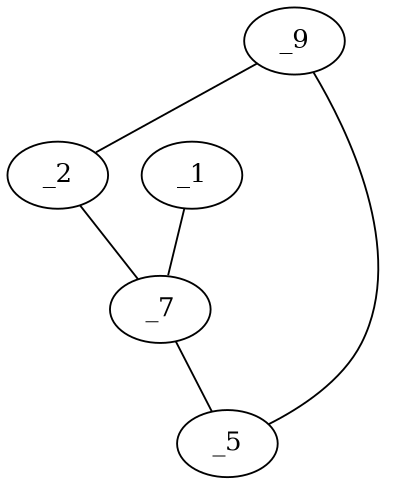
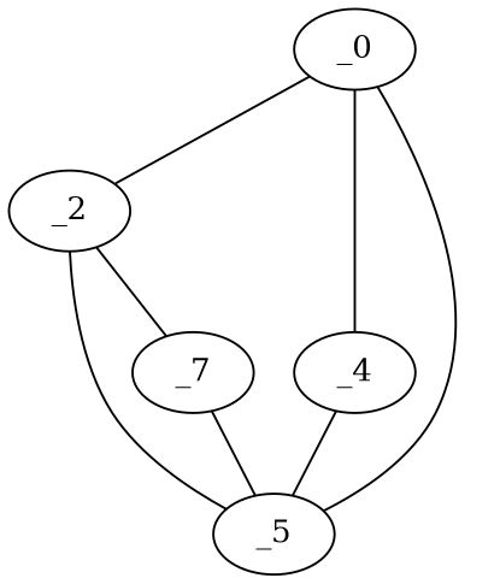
  graph {
    edge [valence=1]
-   _0 [x=43 y=39 label=_9]
+   _0 [x=43 y=39]
    _2 [x=115 y=66]
+   _4 [x=123 y=80]
    _5 [x=124 y=68]
-   _1 [x=95 y=32]
    n6 [label=_7 x=122 y=59]
    _0 -- _2 [valence=2]
+   _0 -- _4
    _0 -- _5
+   _2 -- _5
    _2 -- n6 [valence=2]
-   _1 -- n6
+   _4 -- _5
    n6 -- _5
  }
